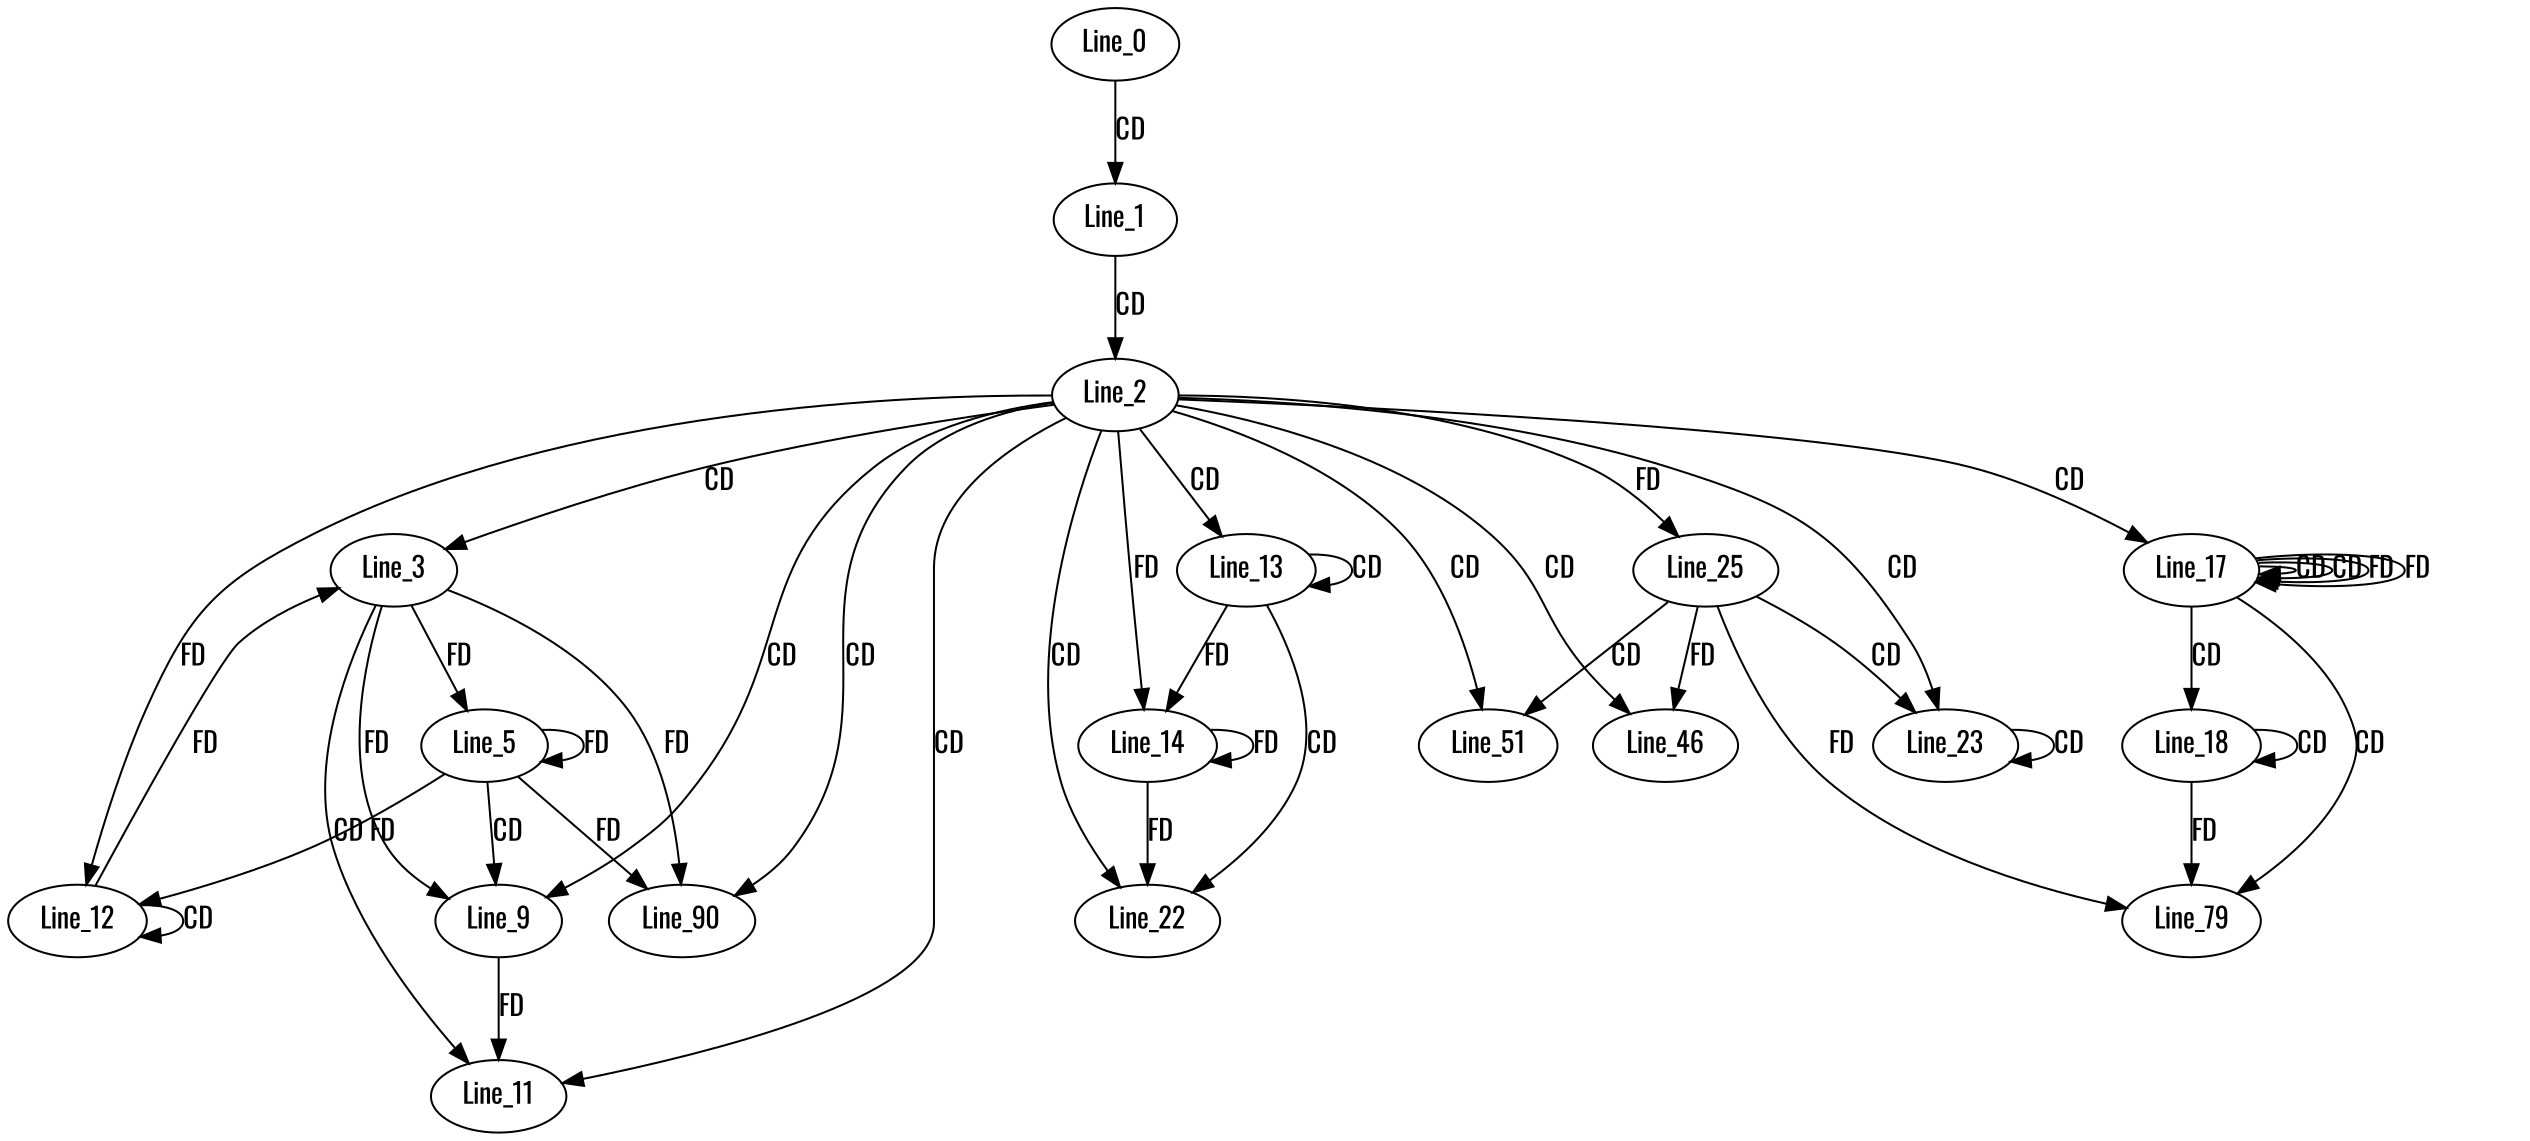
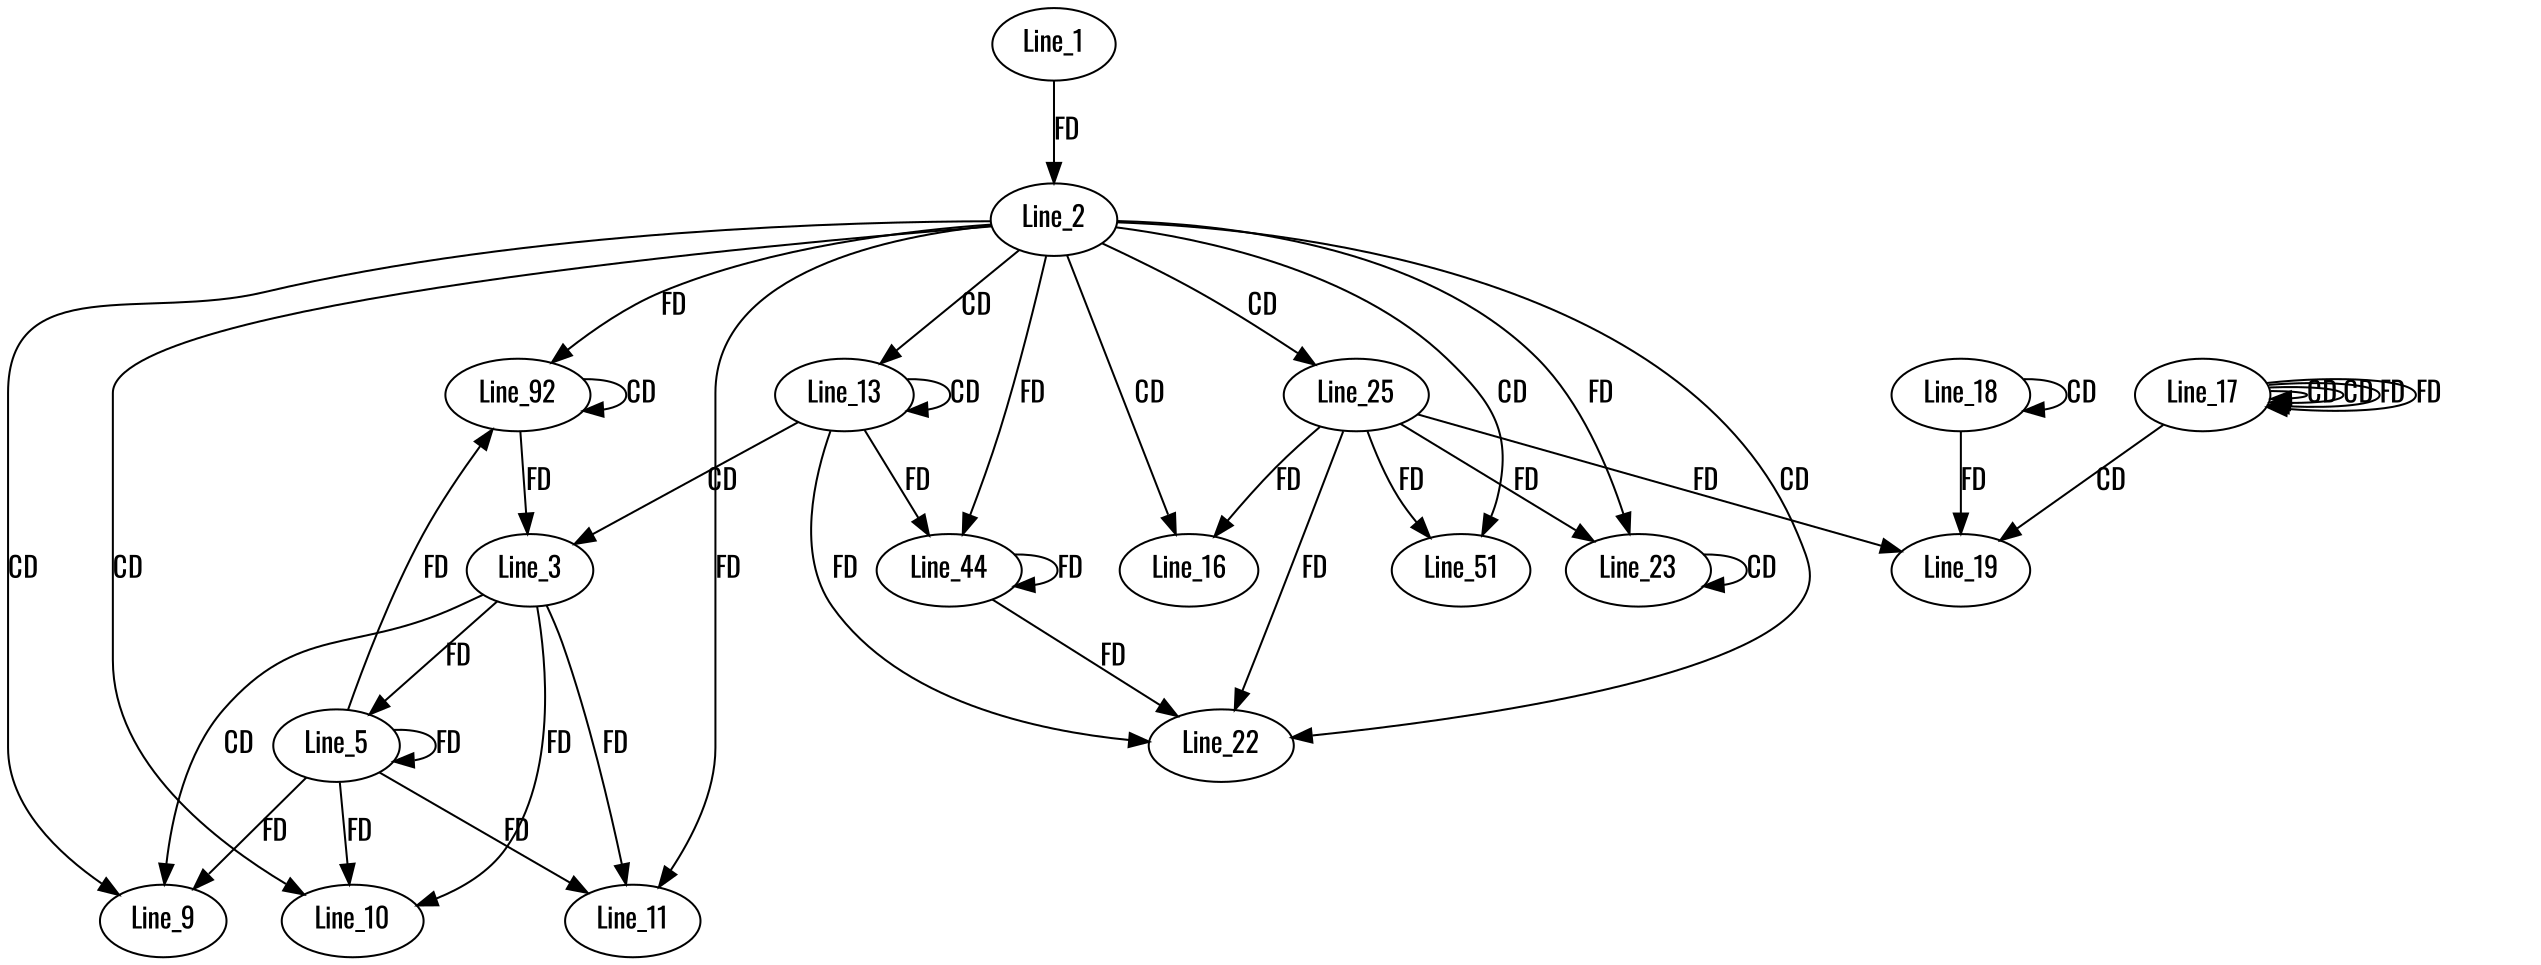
  digraph {
    fontname=Oswald
    node [fontname=Oswald]
    edge [fontname=Oswald]
-   Line_0
    Line_1
    Line_2
    Line_3
    Line_9
-   Line_10 [label=Line_90]
+   Line_10
    Line_11
-   Line_12
+   Line_12 [label=Line_92]
    Line_13
-   Line_14
+   Line_14 [label=Line_44]
    n11 [label=Line_25]
-   Line_16 [label=Line_46]
+   Line_16
    Line_17
    n14 [label=Line_51]
    Line_22
    Line_23
    Line_5
-   Line_19 [label=Line_79]
+   Line_19
    Line_18
-   Line_0 -> Line_1 [label=CD]
-   Line_1 -> Line_2 [label=CD]
-   Line_2 -> Line_3 [label=CD]
+   Line_1 -> Line_2 [label=FD]
+   Line_13 -> Line_3 [label=CD]
    Line_2 -> Line_9 [label=CD]
    Line_2 -> Line_10 [label=CD]
-   Line_2 -> Line_11 [label=CD]
+   Line_2 -> Line_11 [label=FD]
    Line_2 -> Line_12 [label=FD]
    Line_2 -> Line_13 [label=CD]
    Line_2 -> Line_14 [label=FD]
-   Line_2 -> n11 [label=FD]
+   Line_2 -> n11 [label=CD]
    Line_2 -> Line_16 [label=CD]
-   Line_2 -> Line_17 [label=CD]
    Line_2 -> n14 [label=CD]
    Line_2 -> Line_22 [label=CD]
-   Line_2 -> Line_23 [label=CD]
-   Line_3 -> Line_9 [label=FD]
+   Line_2 -> Line_23 [label=FD]
+   Line_3 -> Line_9 [label=CD]
    Line_3 -> Line_10 [label=FD]
-   Line_3 -> Line_11 [label=CD]
+   Line_3 -> Line_11 [label=FD]
    Line_3 -> Line_5 [label=FD]
    Line_12 -> Line_3 [label=FD]
    Line_12 -> Line_12 [label=CD]
    Line_13 -> Line_13 [label=CD]
    Line_13 -> Line_14 [label=FD]
-   Line_13 -> Line_22 [label=CD]
+   Line_13 -> Line_22 [label=FD]
    Line_14 -> Line_14 [label=FD]
    Line_14 -> Line_22 [label=FD]
    n11 -> Line_16 [label=FD]
-   n11 -> n14 [label=CD]
-   n11 -> Line_23 [label=CD]
+   n11 -> n14 [label=FD]
+   n11 -> Line_22 [label=FD]
+   n11 -> Line_23 [label=FD]
    n11 -> Line_19 [label=FD]
    Line_17 -> Line_17 [label=CD]
    Line_17 -> Line_17 [label=CD]
    Line_17 -> Line_17 [label=FD]
    Line_17 -> Line_17 [label=FD]
    Line_17 -> Line_19 [label=CD]
-   Line_17 -> Line_18 [label=CD]
    Line_23 -> Line_23 [label=CD]
-   Line_5 -> Line_9 [label=CD]
+   Line_5 -> Line_9 [label=FD]
    Line_5 -> Line_10 [label=FD]
-   Line_9 -> Line_11 [label=FD]
+   Line_5 -> Line_11 [label=FD]
    Line_5 -> Line_12 [label=FD]
    Line_5 -> Line_5 [label=FD]
    Line_18 -> Line_19 [label=FD]
    Line_18 -> Line_18 [label=CD]
  }
